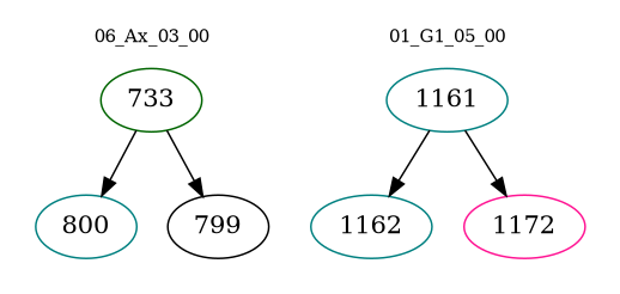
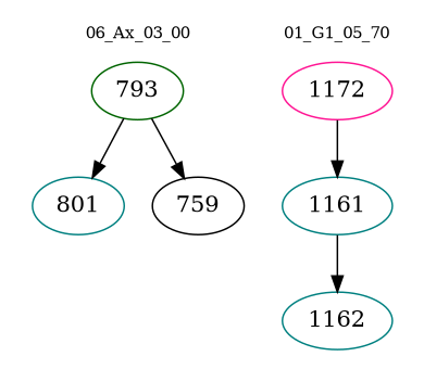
  digraph {
    node [color=teal]
    edge [color=black]
-   n1 [color=darkgreen label=733]
-   n2 [label=800]
-   n3 [color=black label=799]
+   n1 [color=darkgreen label=793]
+   n2 [label=801]
+   n3 [color=black label=759]
    n4 [label=1161]
    n5 [label=1162]
    n6 [color=deeppink label=1172]
    subgraph cluster_1 {
      color=white
      fontsize=10
      label="06_Ax_03_00"
      n1
      n2
      n3
    }
    subgraph cluster_2 {
      color=white
      fontsize=10
-     label="01_G1_05_00"
+     label="01_G1_05_70"
      n4
      n5
      n6
    }
    n1 -> n2
    n1 -> n3
    n4 -> n5
-   n4 -> n6
+   n6 -> n4
  }
